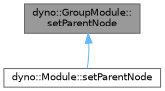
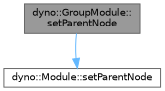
  digraph {
    rankdir=TB
    node [fontname=Helvetica fontsize=10 shape=box style=filled]
    n1 [color=gray40 fillcolor=grey60 fontcolor=black height=0.2 label="dyno::GroupModule::\lsetParentNode" width=0.4]
    n2 [color=grey40 fillcolor=white height=0.2 label="dyno::Module::setParentNode" width=0.4]
-   n2 -> n1 [color=steelblue1 fontname=Helvetica fontsize=10 labelfontname=Helvetica labelfontsize=10 style=solid]
+   n1 -> n2 [color=steelblue1 fontname=Helvetica fontsize=10 labelfontname=Helvetica labelfontsize=10 style=solid]
  }
